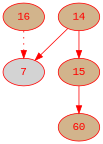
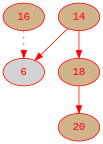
  digraph {
    fontname="Liberation Mono"
    node [color=red fillcolor=tan fontcolor=red fontname="Liberation Mono" style=filled]
    edge [color=red fontname="Liberation Mono" style=solid]
-   7 [fillcolor=lightgrey]
+   7 [fillcolor=lightgrey label=6]
    14
-   18 [label=15]
-   20 [label=60]
+   18
+   20
    16
    14 -> 7
    14 -> 18
    18 -> 20
    16 -> 7 [style=dotted]
  }
